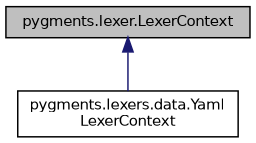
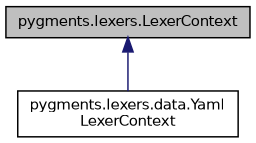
  digraph {
    node [color=black fontname=Helvetica fontsize=10 shape=record style=filled]
-   n1 [fillcolor=grey75 fontcolor=black height=0.2 label="pygments.lexer.LexerContext" width=0.4]
+   n1 [fillcolor=grey75 fontcolor=black height=0.2 label="pygments.lexers.LexerContext" width=0.4]
    n2 [fillcolor=white height=0.2 label="pygments.lexers.data.Yaml\lLexerContext" width=0.4]
    n1 -> n2 [color=midnightblue dir=back fontname=Helvetica fontsize=10 labelfontname=Helvetica labelfontsize=10 style=solid]
  }
